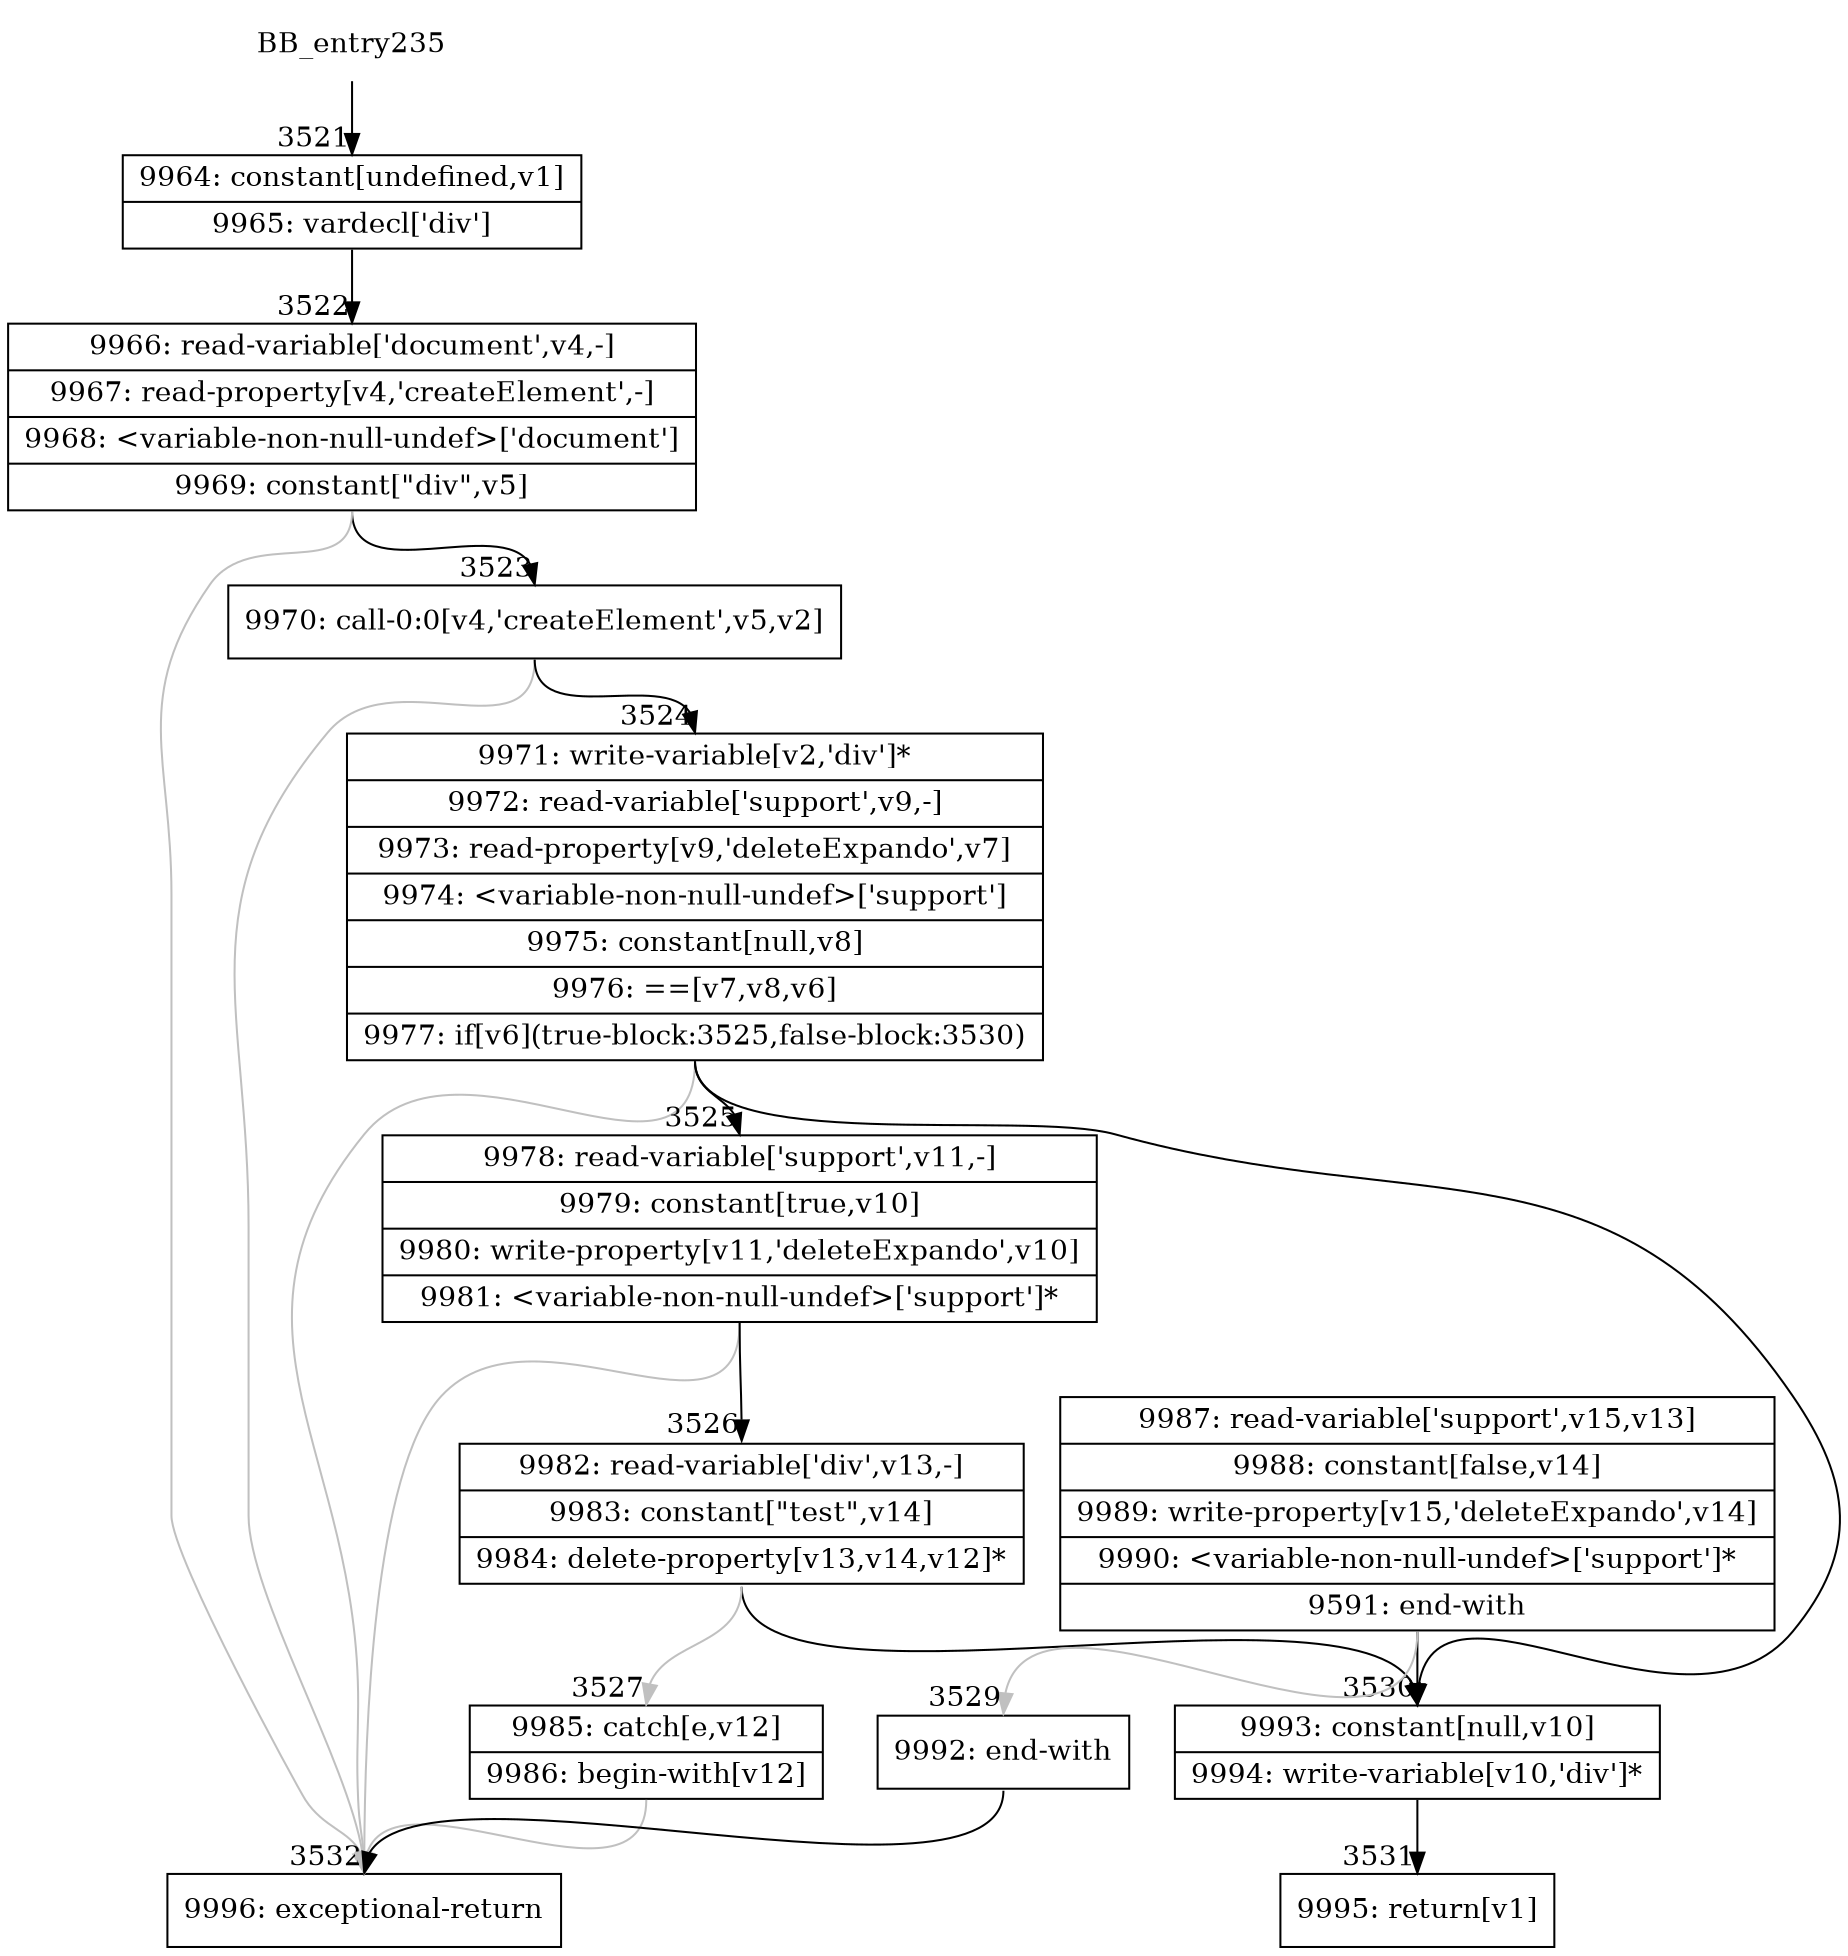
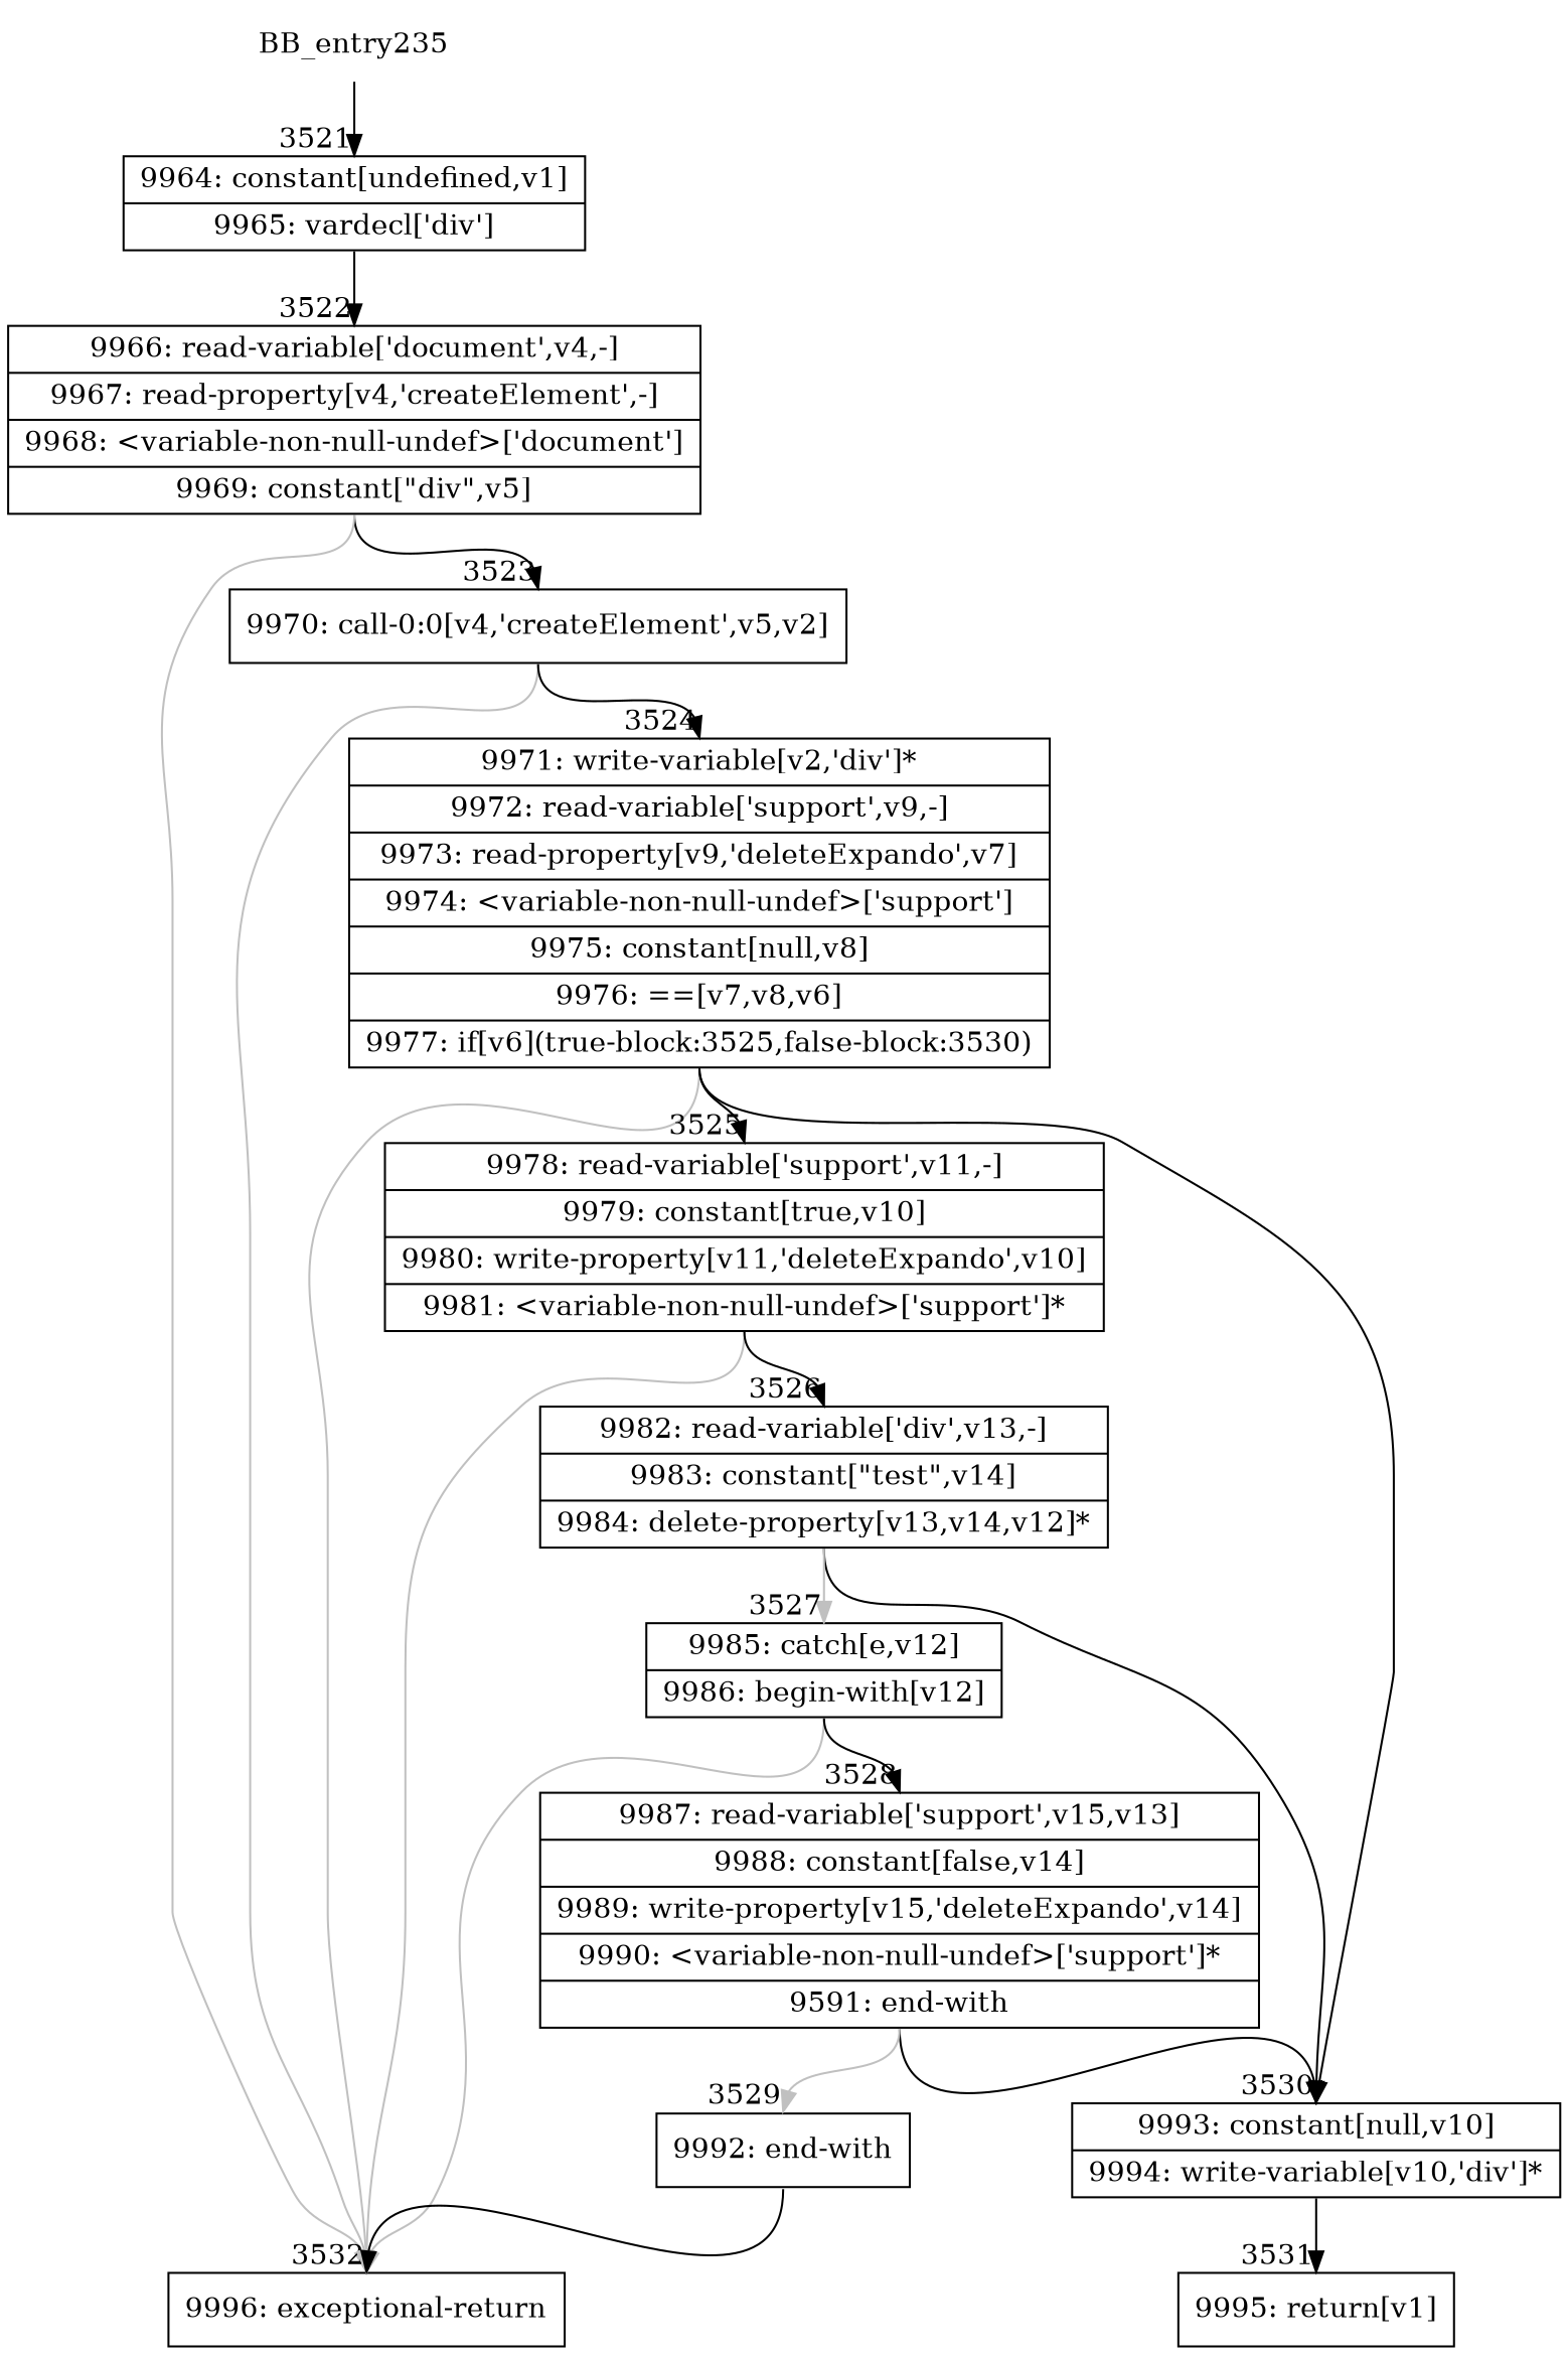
  digraph {
    rankdir=TD
    node [shape=record]
    edge [headport=n tailport=s]
    n1 [label=BB_entry235 shape=none]
    n2 [label="{9964: constant[undefined,v1]|9965: vardecl['div']}"]
    n3 [label="{9966: read-variable['document',v4,-]|9967: read-property[v4,'createElement',-]|9968: \<variable-non-null-undef\>['document']|9969: constant[\"div\",v5]}"]
    n4 [label="{9970: call-0:0[v4,'createElement',v5,v2]}"]
    n5 [label="{9996: exceptional-return}"]
    n6 [label="{9971: write-variable[v2,'div']*|9972: read-variable['support',v9,-]|9973: read-property[v9,'deleteExpando',v7]|9974: \<variable-non-null-undef\>['support']|9975: constant[null,v8]|9976: ==[v7,v8,v6]|9977: if[v6](true-block:3525,false-block:3530)}"]
    n7 [label="{9978: read-variable['support',v11,-]|9979: constant[true,v10]|9980: write-property[v11,'deleteExpando',v10]|9981: \<variable-non-null-undef\>['support']*}"]
    n8 [label="{9993: constant[null,v10]|9994: write-variable[v10,'div']*}"]
    n9 [label="{9982: read-variable['div',v13,-]|9983: constant[\"test\",v14]|9984: delete-property[v13,v14,v12]*}"]
    n10 [label="{9995: return[v1]}"]
    n11 [label="{9985: catch[e,v12]|9986: begin-with[v12]}"]
    n12 [label="{9987: read-variable['support',v15,v13]|9988: constant[false,v14]|9989: write-property[v15,'deleteExpando',v14]|9990: \<variable-non-null-undef\>['support']*|9591: end-with}"]
    n13 [label="{9992: end-with}"]
    n1 -> n2 [headlabel="    3521"]
    n2 -> n3 [headlabel="      3522"]
    n3 -> n4 [headlabel="      3523"]
    n3 -> n5 [color=gray headlabel="      3532"]
    n4 -> n5 [color=gray]
    n4 -> n6 [headlabel="      3524"]
    n6 -> n5 [color=gray]
    n6 -> n7 [headlabel="      3525"]
    n6 -> n8 [headlabel="      3530"]
    n7 -> n5 [color=gray]
    n7 -> n9 [headlabel="      3526"]
    n8 -> n10 [headlabel="      3531"]
    n9 -> n8
    n9 -> n11 [color=gray headlabel="      3527"]
    n11 -> n5 [color=gray]
+   n11 -> n12 [headlabel="      3528"]
    n12 -> n8
    n12 -> n13 [color=gray headlabel="      3529"]
    n13 -> n5
  }
